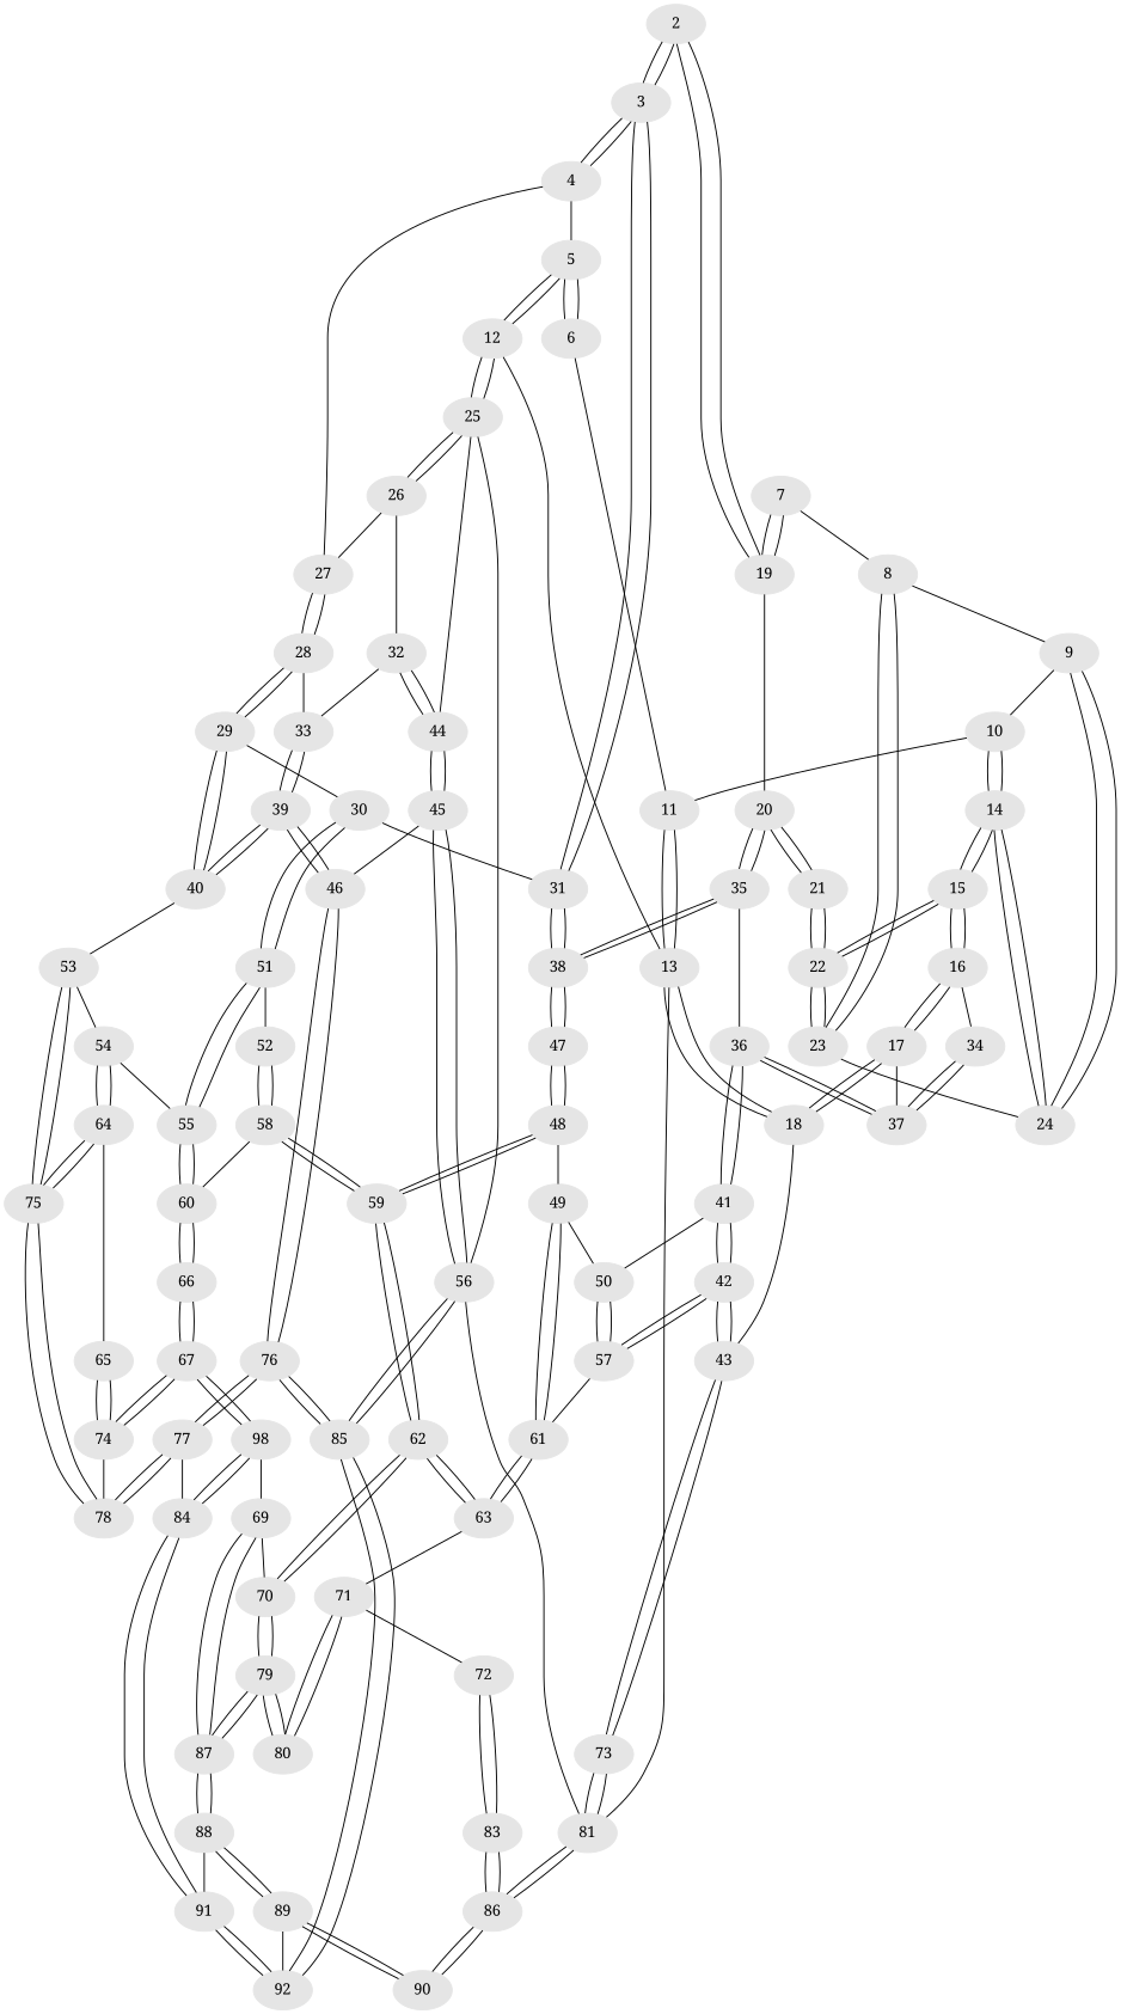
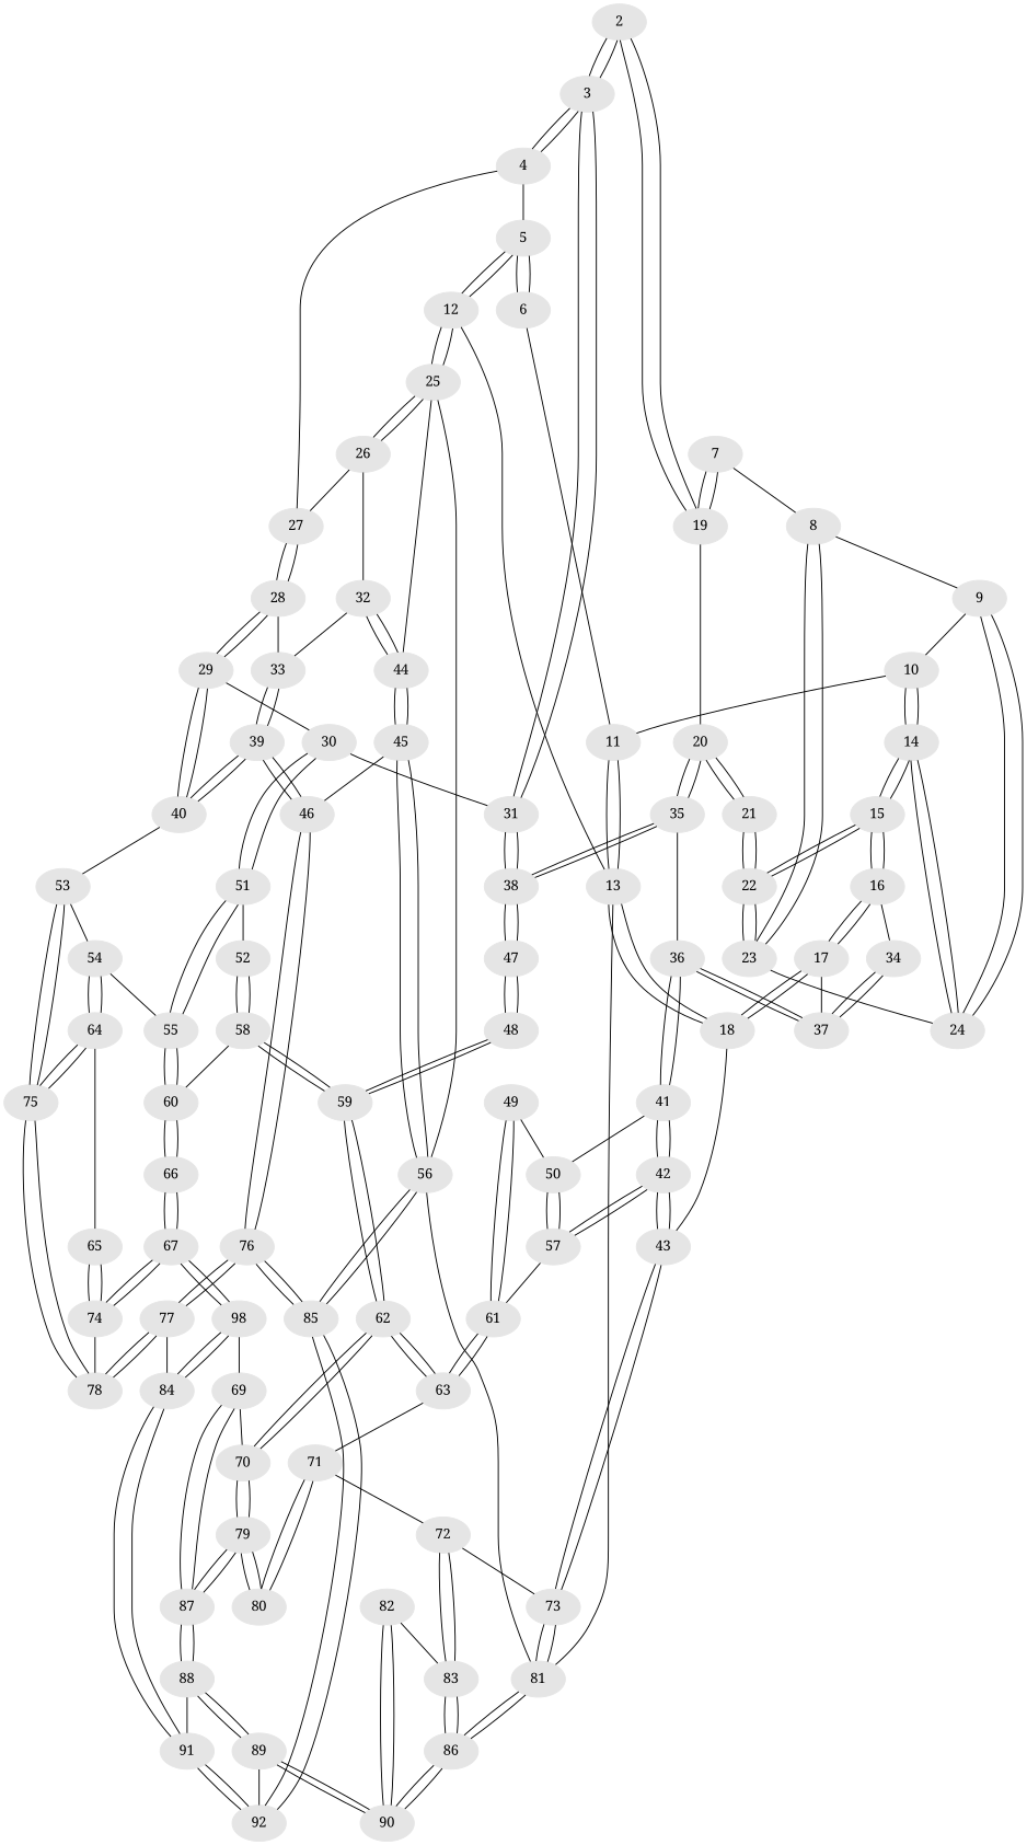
  graph {
    fontname="Noto Serif"
    node [color=gray90 fontname="Noto Serif" style=filled]
    edge [fontname="Noto Serif"]
    2
    3
    19
    7
    8
    4
    31
    20
    5
    27
    38
    6
    12
    28
    11
    13
    25
    9
    23
    10
    24
    14
    15
    18
    81
    56
    26
    44
    85
    43
    86
    16
    22
    17
    34
    37
    73
    21
    35
    36
    32
    45
    33
    29
    30
    40
    39
    51
    53
    52
    55
    47
    46
    41
    42
    50
    48
    76
    54
    75
    57
    61
    77
    49
    59
    58
    62
    63
    60
    64
    78
    65
    66
    92
    70
    67
    71
    79
    72
    80
    74
    n82 [label=98]
    69
    84
    87
    91
    88
    83
+   82
    90
    89
    2 -- 3
    2 -- 3
    2 -- 19
    2 -- 19
    3 -- 4
    3 -- 4
    3 -- 31
    3 -- 31
    19 -- 20
    7 -- 19
    7 -- 19
    7 -- 8
    8 -- 9
    8 -- 23
    8 -- 23
    4 -- 5
    4 -- 27
    31 -- 38
    31 -- 38
    20 -- 21
    20 -- 21
    20 -- 35
    20 -- 35
    5 -- 6
    5 -- 6
    5 -- 12
    5 -- 12
    27 -- 28
    27 -- 28
    38 -- 47
    38 -- 47
    6 -- 11
    12 -- 13
    12 -- 25
    12 -- 25
    28 -- 33
    28 -- 29
    28 -- 29
    11 -- 13
    11 -- 13
    13 -- 18
    13 -- 18
    13 -- 81
    25 -- 56
    25 -- 26
    25 -- 26
    25 -- 44
    9 -- 10
    9 -- 24
    9 -- 24
    23 -- 24
    10 -- 11
    10 -- 14
    10 -- 14
    14 -- 24
    14 -- 24
    14 -- 15
    14 -- 15
    15 -- 16
    15 -- 16
    15 -- 22
    15 -- 22
    18 -- 43
    81 -- 86
    81 -- 86
    56 -- 81
    56 -- 85
    56 -- 85
    26 -- 27
    26 -- 32
    44 -- 45
    44 -- 45
    85 -- 92
    85 -- 92
    43 -- 73
    43 -- 73
    86 -- 90
    86 -- 90
    16 -- 17
    16 -- 17
    16 -- 34
    22 -- 23
    22 -- 23
    17 -- 18
    17 -- 18
    17 -- 37
    34 -- 37
    34 -- 37
    73 -- 81
    73 -- 81
    21 -- 22
    21 -- 22
    35 -- 38
    35 -- 38
    35 -- 36
    36 -- 37
    36 -- 37
    36 -- 41
    36 -- 41
    32 -- 44
    32 -- 44
    32 -- 33
    45 -- 56
    45 -- 56
    45 -- 46
    33 -- 39
    33 -- 39
    29 -- 30
    29 -- 40
    29 -- 40
    30 -- 31
    30 -- 51
    30 -- 51
    40 -- 53
    39 -- 40
    39 -- 40
    39 -- 46
    39 -- 46
    51 -- 52
    51 -- 55
    51 -- 55
    53 -- 54
    53 -- 75
    53 -- 75
    52 -- 58
    52 -- 58
    55 -- 60
    55 -- 60
    47 -- 48
    47 -- 48
    46 -- 76
    46 -- 76
    41 -- 42
    41 -- 42
    41 -- 50
    42 -- 43
    42 -- 43
    42 -- 57
    42 -- 57
    50 -- 57
    50 -- 57
-   48 -- 49
    48 -- 59
    48 -- 59
    76 -- 85
    76 -- 85
    76 -- 77
    76 -- 77
    54 -- 55
    54 -- 64
    54 -- 64
    75 -- 78
    75 -- 78
    57 -- 61
    61 -- 63
    61 -- 63
    77 -- 78
    77 -- 78
    77 -- 84
    49 -- 50
    49 -- 61
    49 -- 61
    59 -- 62
    59 -- 62
    58 -- 59
    58 -- 59
    58 -- 60
    62 -- 63
    62 -- 63
    62 -- 70
    62 -- 70
    63 -- 71
    60 -- 66
    60 -- 66
    64 -- 75
    64 -- 75
    64 -- 65
    65 -- 74
    65 -- 74
    66 -- 67
    66 -- 67
    70 -- 79
    70 -- 79
    67 -- 74
    67 -- 74
    67 -- n82
    67 -- n82
    71 -- 72
    71 -- 80
    71 -- 80
    79 -- 80
    79 -- 80
    79 -- 87
    79 -- 87
+   72 -- 73
    72 -- 83
    72 -- 83
    74 -- 78
    n82 -- 69
    n82 -- 84
    n82 -- 84
    69 -- 70
    69 -- 87
    69 -- 87
    84 -- 91
    84 -- 91
    87 -- 88
    87 -- 88
    91 -- 92
    91 -- 92
    88 -- 91
    88 -- 89
    88 -- 89
    83 -- 86
    83 -- 86
+   82 -- 83
+   82 -- 90
+   82 -- 90
    89 -- 92
    89 -- 90
    89 -- 90
  }
